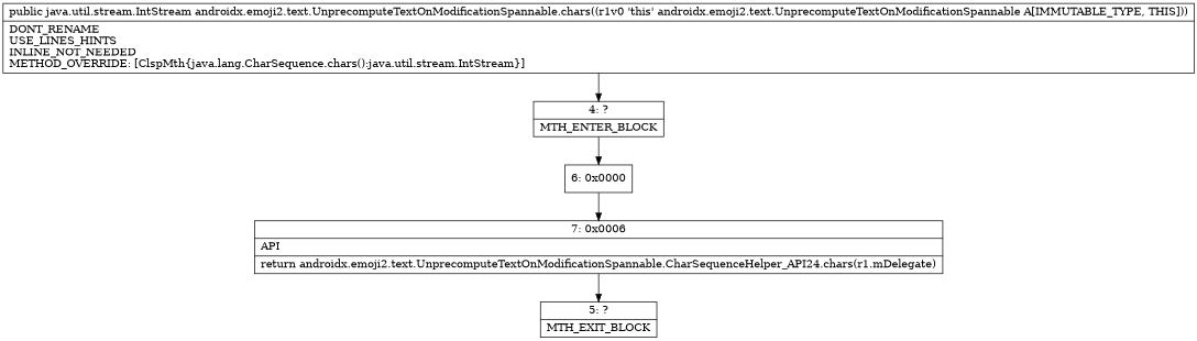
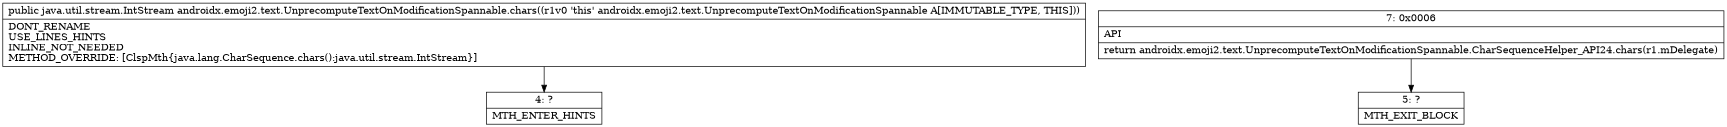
  digraph {
    node [shape=record]
-   n1 [label="{4\:\ ?|MTH_ENTER_BLOCK\l}"]
-   n2 [label="{6\:\ 0x0000}"]
+   n1 [label="{4\:\ ?|MTH_ENTER_HINTS\l}"]
    n3 [label="{7\:\ 0x0006|API\l|return androidx.emoji2.text.UnprecomputeTextOnModificationSpannable.CharSequenceHelper_API24.chars(r1.mDelegate)\l}"]
    n4 [label="{5\:\ ?|MTH_EXIT_BLOCK\l}"]
    n5 [label="{public java.util.stream.IntStream androidx.emoji2.text.UnprecomputeTextOnModificationSpannable.chars((r1v0 'this' androidx.emoji2.text.UnprecomputeTextOnModificationSpannable A[IMMUTABLE_TYPE, THIS]))  | DONT_RENAME\lUSE_LINES_HINTS\lINLINE_NOT_NEEDED\lMETHOD_OVERRIDE: [ClspMth\{java.lang.CharSequence.chars():java.util.stream.IntStream\}]\l}"]
-   n1 -> n2
-   n2 -> n3
    n3 -> n4
    n5 -> n1
  }
